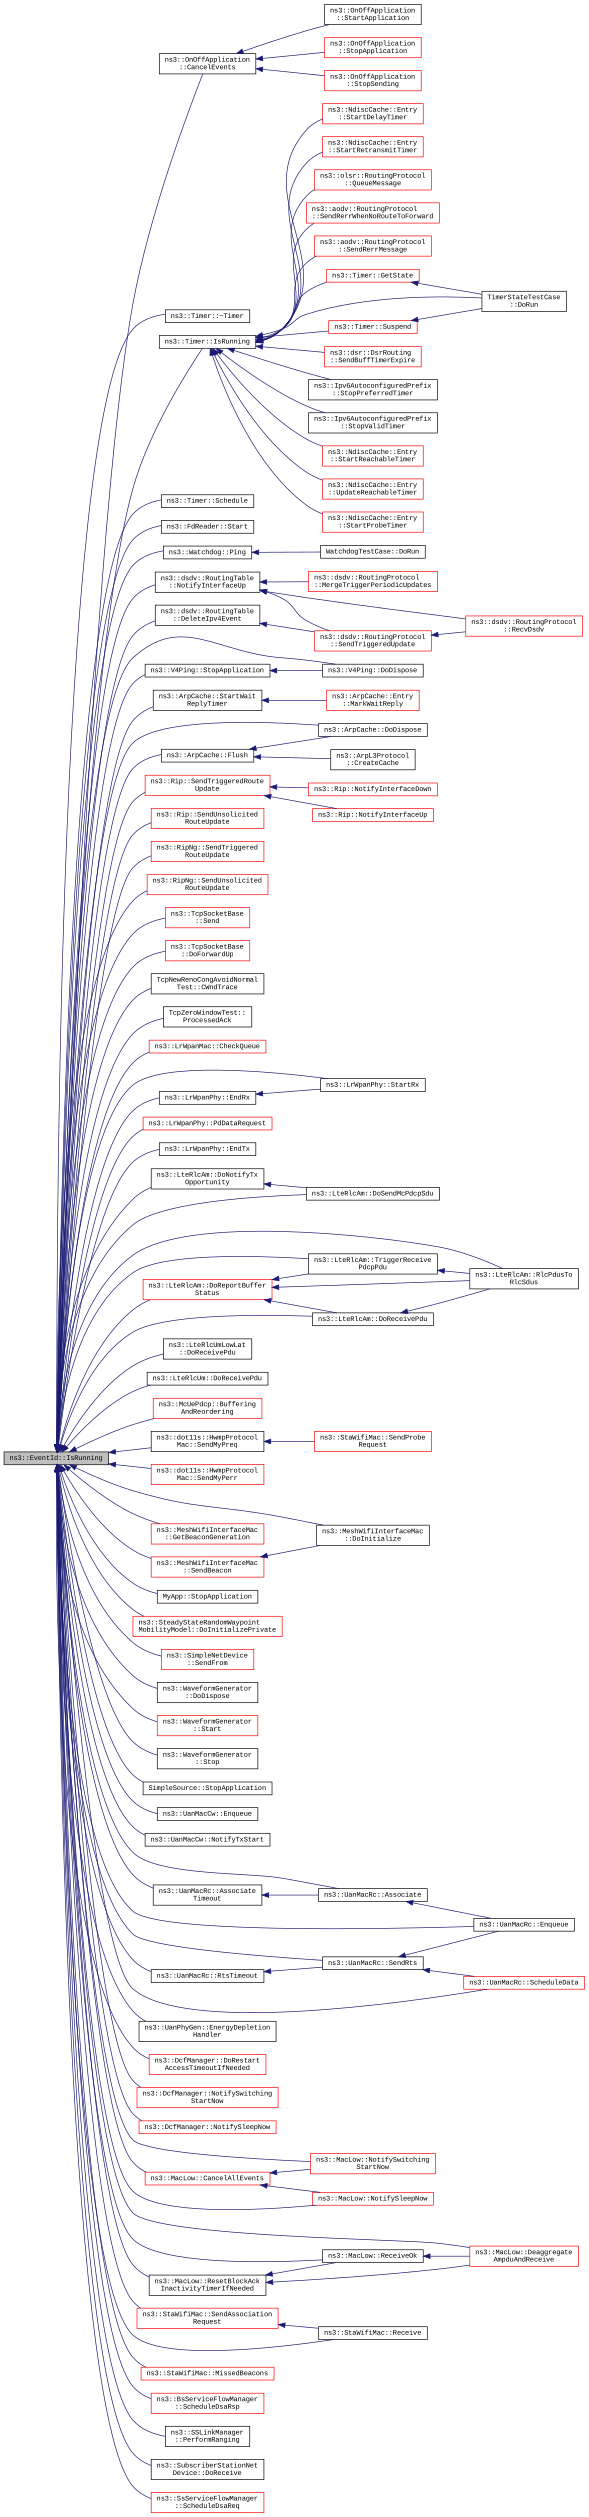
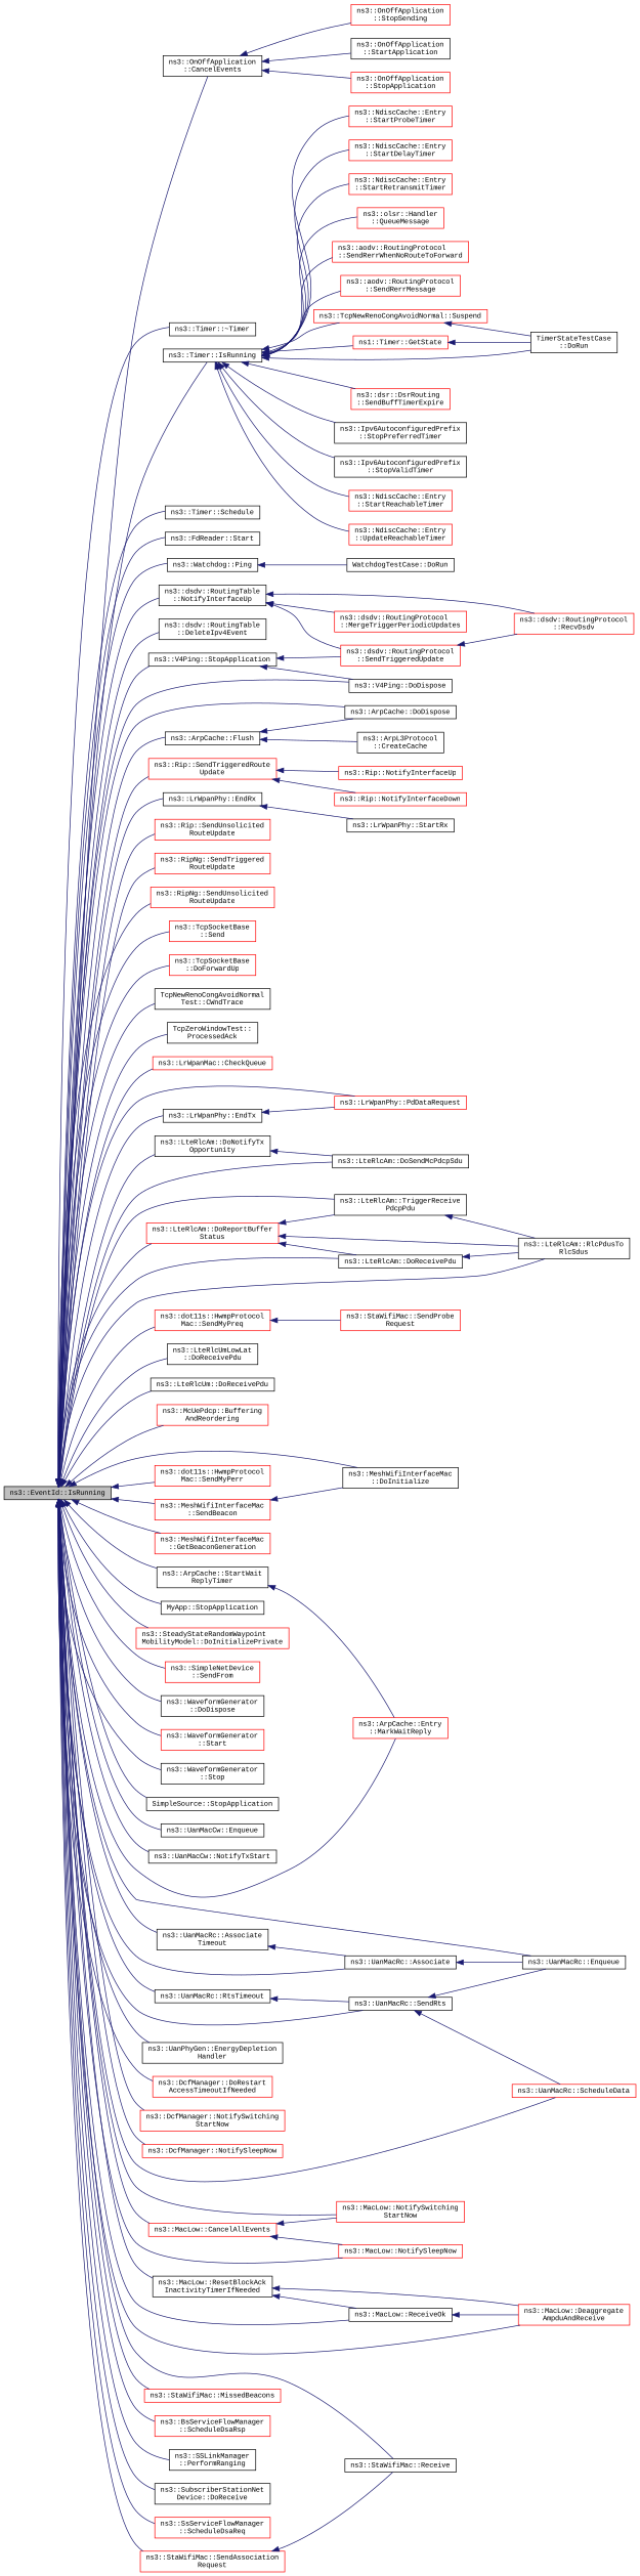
  digraph {
    fontname="Liberation Mono"
    rankdir=LR
    node [color=black fillcolor=white fontname="Liberation Mono" fontsize=10 shape=record style=filled]
    edge [color=midnightblue dir=back fontname="Liberation Mono" fontsize=10 labelfontname=Helvetica labelfontsize=10 style=solid]
    n1 [fillcolor=grey75 fontcolor=black height=0.2 label="ns3::EventId::IsRunning" width=0.4]
    n2 [height=0.2 label="ns3::OnOffApplication\l::CancelEvents" width=0.4]
    n3 [height=0.2 label="ns3::Timer::~Timer" width=0.4]
    n4 [height=0.2 label="ns3::Timer::IsRunning" width=0.4]
    n5 [height=0.2 label="ns3::Timer::Schedule" width=0.4]
    n6 [height=0.2 label="ns3::FdReader::Start" width=0.4]
    n7 [height=0.2 label="ns3::Watchdog::Ping" width=0.4]
    n8 [height=0.2 label="ns3::dsdv::RoutingTable\l::NotifyInterfaceUp" width=0.4]
    n9 [height=0.2 label="ns3::dsdv::RoutingTable\l::DeleteIpv4Event" width=0.4]
    n10 [height=0.2 label="ns3::V4Ping::DoDispose" width=0.4]
    n11 [height=0.2 label="ns3::V4Ping::StopApplication" width=0.4]
    n12 [height=0.2 label="ns3::ArpCache::DoDispose" width=0.4]
    n13 [height=0.2 label="ns3::ArpCache::StartWait\lReplyTimer" width=0.4]
    n14 [height=0.2 label="ns3::ArpCache::Flush" width=0.4]
    n15 [color=red height=0.2 label="ns3::Rip::SendTriggeredRoute\lUpdate" width=0.4]
    n16 [color=red height=0.2 label="ns3::Rip::SendUnsolicited\lRouteUpdate" width=0.4]
    n17 [color=red height=0.2 label="ns3::RipNg::SendTriggered\lRouteUpdate" width=0.4]
    n18 [color=red height=0.2 label="ns3::RipNg::SendUnsolicited\lRouteUpdate" width=0.4]
    n19 [color=red height=0.2 label="ns3::TcpSocketBase\l::Send" width=0.4]
    n20 [color=red height=0.2 label="ns3::TcpSocketBase\l::DoForwardUp" width=0.4]
    n21 [height=0.2 label="TcpNewRenoCongAvoidNormal\lTest::CWndTrace" width=0.4]
    n22 [height=0.2 label="TcpZeroWindowTest::\lProcessedAck" width=0.4]
    n23 [color=red height=0.2 label="ns3::LrWpanMac::CheckQueue" width=0.4]
    n24 [height=0.2 label="ns3::LrWpanPhy::StartRx" width=0.4]
    n25 [height=0.2 label="ns3::LrWpanPhy::EndRx" width=0.4]
    n26 [color=red height=0.2 label="ns3::LrWpanPhy::PdDataRequest" width=0.4]
    n27 [height=0.2 label="ns3::LrWpanPhy::EndTx" width=0.4]
    n28 [height=0.2 label="ns3::LteRlcAm::DoNotifyTx\lOpportunity" width=0.4]
    n29 [height=0.2 label="ns3::LteRlcAm::DoSendMcPdcpSdu" width=0.4]
    n30 [height=0.2 label="ns3::LteRlcAm::DoReceivePdu" width=0.4]
    n31 [height=0.2 label="ns3::LteRlcAm::RlcPdusTo\lRlcSdus" width=0.4]
    n32 [color=red height=0.2 label="ns3::LteRlcAm::DoReportBuffer\lStatus" width=0.4]
    n33 [height=0.2 label="ns3::LteRlcAm::TriggerReceive\lPdcpPdu" width=0.4]
    n34 [height=0.2 label="ns3::LteRlcUmLowLat\l::DoReceivePdu" width=0.4]
    n35 [height=0.2 label="ns3::LteRlcUm::DoReceivePdu" width=0.4]
    n36 [color=red height=0.2 label="ns3::McUePdcp::Buffering\lAndReordering" width=0.4]
-   n37 [height=0.2 label="ns3::dot11s::HwmpProtocol\lMac::SendMyPreq" width=0.4]
+   n37 [color=red height=0.2 label="ns3::dot11s::HwmpProtocol\lMac::SendMyPreq" width=0.4]
    n38 [color=red height=0.2 label="ns3::dot11s::HwmpProtocol\lMac::SendMyPerr" width=0.4]
    n39 [height=0.2 label="ns3::MeshWifiInterfaceMac\l::DoInitialize" width=0.4]
    n40 [color=red height=0.2 label="ns3::MeshWifiInterfaceMac\l::GetBeaconGeneration" width=0.4]
    n41 [color=red height=0.2 label="ns3::MeshWifiInterfaceMac\l::SendBeacon" width=0.4]
    n42 [height=0.2 label="MyApp::StopApplication" width=0.4]
    n43 [color=red height=0.2 label="ns3::SteadyStateRandomWaypoint\lMobilityModel::DoInitializePrivate" width=0.4]
    n44 [color=red height=0.2 label="ns3::SimpleNetDevice\l::SendFrom" width=0.4]
    n45 [height=0.2 label="ns3::WaveformGenerator\l::DoDispose" width=0.4]
    n46 [color=red height=0.2 label="ns3::WaveformGenerator\l::Start" width=0.4]
    n47 [height=0.2 label="ns3::WaveformGenerator\l::Stop" width=0.4]
    n48 [height=0.2 label="SimpleSource::StopApplication" width=0.4]
    n49 [height=0.2 label="ns3::UanMacCw::Enqueue" width=0.4]
    n50 [height=0.2 label="ns3::UanMacCw::NotifyTxStart" width=0.4]
    n51 [height=0.2 label="ns3::UanMacRc::Enqueue" width=0.4]
    n52 [color=red height=0.2 label="ns3::UanMacRc::ScheduleData" width=0.4]
    n53 [height=0.2 label="ns3::UanMacRc::Associate" width=0.4]
    n54 [height=0.2 label="ns3::UanMacRc::Associate\lTimeout" width=0.4]
    n55 [height=0.2 label="ns3::UanMacRc::SendRts" width=0.4]
    n56 [height=0.2 label="ns3::UanMacRc::RtsTimeout" width=0.4]
    n57 [height=0.2 label="ns3::UanPhyGen::EnergyDepletion\lHandler" width=0.4]
    n58 [color=red height=0.2 label="ns3::DcfManager::DoRestart\lAccessTimeoutIfNeeded" width=0.4]
    n59 [color=red height=0.2 label="ns3::DcfManager::NotifySwitching\lStartNow" width=0.4]
    n60 [color=red height=0.2 label="ns3::DcfManager::NotifySleepNow" width=0.4]
    n61 [color=red height=0.2 label="ns3::MacLow::CancelAllEvents" width=0.4]
    n62 [color=red height=0.2 label="ns3::MacLow::NotifySwitching\lStartNow" width=0.4]
    n63 [color=red height=0.2 label="ns3::MacLow::NotifySleepNow" width=0.4]
    n64 [height=0.2 label="ns3::MacLow::ReceiveOk" width=0.4]
    n65 [color=red height=0.2 label="ns3::MacLow::Deaggregate\lAmpduAndReceive" width=0.4]
    n66 [height=0.2 label="ns3::MacLow::ResetBlockAck\lInactivityTimerIfNeeded" width=0.4]
    n67 [color=red height=0.2 label="ns3::StaWifiMac::SendAssociation\lRequest" width=0.4]
    n68 [height=0.2 label="ns3::StaWifiMac::Receive" width=0.4]
    n69 [color=red height=0.2 label="ns3::StaWifiMac::MissedBeacons" width=0.4]
    n70 [color=red height=0.2 label="ns3::BsServiceFlowManager\l::ScheduleDsaRsp" width=0.4]
    n71 [height=0.2 label="ns3::SSLinkManager\l::PerformRanging" width=0.4]
    n72 [height=0.2 label="ns3::SubscriberStationNet\lDevice::DoReceive" width=0.4]
    n73 [color=red height=0.2 label="ns3::SsServiceFlowManager\l::ScheduleDsaReq" width=0.4]
    n74 [height=0.2 label="ns3::OnOffApplication\l::StartApplication" width=0.4]
    n75 [color=red height=0.2 label="ns3::OnOffApplication\l::StopApplication" width=0.4]
    n76 [color=red height=0.2 label="ns3::OnOffApplication\l::StopSending" width=0.4]
    n77 [color=red height=0.2 label="ns3::aodv::RoutingProtocol\l::SendRerrWhenNoRouteToForward" width=0.4]
    n78 [color=red height=0.2 label="ns3::aodv::RoutingProtocol\l::SendRerrMessage" width=0.4]
-   n79 [color=red height=0.2 label="ns3::Timer::GetState" width=0.4]
+   n79 [color=red height=0.2 label="ns1::Timer::GetState" width=0.4]
    n80 [height=0.2 label="TimerStateTestCase\l::DoRun" width=0.4]
-   n81 [color=red height=0.2 label="ns3::Timer::Suspend" width=0.4]
+   n81 [color=red height=0.2 label="ns3::TcpNewRenoCongAvoidNormal::Suspend" width=0.4]
    n82 [color=red height=0.2 label="ns3::dsr::DsrRouting\l::SendBuffTimerExpire" width=0.4]
    n83 [height=0.2 label="ns3::Ipv6AutoconfiguredPrefix\l::StopPreferredTimer" width=0.4]
    n84 [height=0.2 label="ns3::Ipv6AutoconfiguredPrefix\l::StopValidTimer" width=0.4]
    n85 [color=red height=0.2 label="ns3::NdiscCache::Entry\l::StartReachableTimer" width=0.4]
    n86 [color=red height=0.2 label="ns3::NdiscCache::Entry\l::UpdateReachableTimer" width=0.4]
    n87 [color=red height=0.2 label="ns3::NdiscCache::Entry\l::StartProbeTimer" width=0.4]
    n88 [color=red height=0.2 label="ns3::NdiscCache::Entry\l::StartDelayTimer" width=0.4]
    n89 [color=red height=0.2 label="ns3::NdiscCache::Entry\l::StartRetransmitTimer" width=0.4]
-   n90 [color=red height=0.2 label="ns3::olsr::RoutingProtocol\l::QueueMessage" width=0.4]
+   n90 [color=red height=0.2 label="ns3::olsr::Handler\l::QueueMessage" width=0.4]
    n91 [height=0.2 label="WatchdogTestCase::DoRun" width=0.4]
    n92 [color=red height=0.2 label="ns3::dsdv::RoutingProtocol\l::RecvDsdv" width=0.4]
    n93 [color=red height=0.2 label="ns3::dsdv::RoutingProtocol\l::SendTriggeredUpdate" width=0.4]
    n94 [color=red height=0.2 label="ns3::dsdv::RoutingProtocol\l::MergeTriggerPeriodicUpdates" width=0.4]
    n95 [color=red height=0.2 label="ns3::ArpCache::Entry\l::MarkWaitReply" width=0.4]
    n96 [height=0.2 label="ns3::ArpL3Protocol\l::CreateCache" width=0.4]
    n97 [color=red height=0.2 label="ns3::Rip::NotifyInterfaceUp" width=0.4]
    n98 [color=red height=0.2 label="ns3::Rip::NotifyInterfaceDown" width=0.4]
    n99 [color=red height=0.2 label="ns3::StaWifiMac::SendProbe\lRequest" width=0.4]
    n1 -> n2
    n1 -> n3
    n1 -> n4
    n1 -> n5
    n1 -> n6
    n1 -> n7
    n1 -> n8
    n1 -> n9
    n1 -> n10
    n1 -> n11
    n1 -> n12
    n1 -> n13
    n1 -> n14
    n1 -> n15
    n1 -> n16
    n1 -> n17
    n1 -> n18
    n1 -> n19
    n1 -> n20
    n1 -> n21
    n1 -> n22
    n1 -> n23
-   n1 -> n24
+   n1 -> n95
    n1 -> n25
    n1 -> n26
    n1 -> n27
    n1 -> n28
    n1 -> n29
    n1 -> n30
    n1 -> n31
    n1 -> n32
    n1 -> n33
    n1 -> n34
    n1 -> n35
    n1 -> n36
    n1 -> n37
    n1 -> n38
    n1 -> n39
    n1 -> n40
    n1 -> n41
    n1 -> n42
    n1 -> n43
    n1 -> n44
    n1 -> n45
    n1 -> n46
    n1 -> n47
    n1 -> n48
    n1 -> n49
    n1 -> n50
    n1 -> n51
    n1 -> n52
    n1 -> n53
    n1 -> n54
    n1 -> n55
    n1 -> n56
    n1 -> n57
    n1 -> n58
    n1 -> n59
    n1 -> n60
    n1 -> n61
    n1 -> n62
    n1 -> n63
    n1 -> n64
    n1 -> n65
    n1 -> n66
    n1 -> n67
    n1 -> n68
    n1 -> n69
    n1 -> n70
    n1 -> n71
    n1 -> n72
    n1 -> n73
    n2 -> n74
    n2 -> n75
    n2 -> n76
    n4 -> n77
    n4 -> n78
    n4 -> n79
    n4 -> n80
    n4 -> n81
    n4 -> n82
    n4 -> n83
    n4 -> n84
    n4 -> n85
    n4 -> n86
    n4 -> n87
    n4 -> n88
    n4 -> n89
    n4 -> n90
    n7 -> n91
    n8 -> n92
    n8 -> n93
    n8 -> n94
-   n9 -> n93
+   n11 -> n93
    n11 -> n10
    n13 -> n95
    n14 -> n12
    n14 -> n96
    n15 -> n97
    n15 -> n98
    n25 -> n24
+   n27 -> n26
    n28 -> n29
    n30 -> n31
    n32 -> n30
    n32 -> n31
    n32 -> n33
    n33 -> n31
    n37 -> n99
    n41 -> n39
    n53 -> n51
    n54 -> n53
    n55 -> n51
    n55 -> n52
    n56 -> n55
    n61 -> n62
    n61 -> n63
    n64 -> n65
    n66 -> n64
    n66 -> n65
    n67 -> n68
    n79 -> n80
    n81 -> n80
    n93 -> n92
  }
